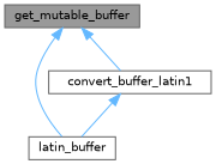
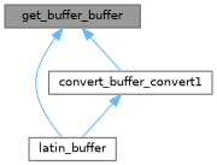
  digraph {
    rankdir=TB
    node [color=grey40 fillcolor=white fontname=Helvetica fontsize=10 shape=box style=filled]
    edge [color=steelblue1 dir=back fontname=Helvetica fontsize=10 labelfontname=Helvetica labelfontsize=10 style=solid]
-   n1 [color=gray40 fillcolor=grey60 fontcolor=black height=0.2 label=get_mutable_buffer width=0.4]
+   n1 [color=gray40 fillcolor=grey60 fontcolor=black height=0.2 label=get_buffer_buffer width=0.4]
    n2 [height=0.2 label=latin_buffer width=0.4]
-   n3 [height=0.2 label=convert_buffer_latin1 width=0.4]
+   n3 [height=0.2 label=convert_buffer_convert1 width=0.4]
    n1 -> n2
    n1 -> n3
    n3 -> n2
  }
